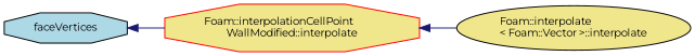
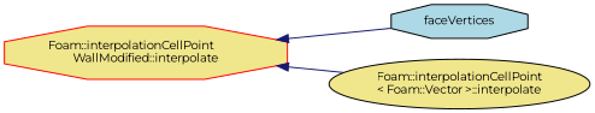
  digraph {
    fontname=Montserrat
    rankdir=LR
    node [color=black fillcolor=khaki fontname=Montserrat fontsize=10 shape=octagon style=filled]
    edge [color=midnightblue dir=back fontname=Montserrat fontsize=10 labelfontname=FreeSans labelfontsize=10 style=solid]
    n1 [fillcolor=lightblue fontcolor=black height=0.2 label=faceVertices width=0.4]
    n2 [color=red height=0.2 label="Foam::interpolationCellPoint\lWallModified::interpolate" width=0.4]
-   n3 [height=0.2 label="Foam::interpolate\l\< Foam::Vector \>::interpolate" shape=ellipse width=0.4]
-   n1 -> n2
+   n3 [height=0.2 label="Foam::interpolationCellPoint\l\< Foam::Vector \>::interpolate" shape=ellipse width=0.4]
+   n2 -> n1
    n2 -> n3
  }
